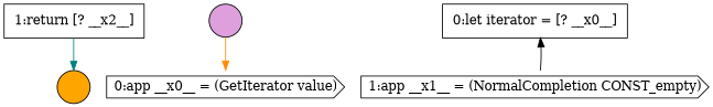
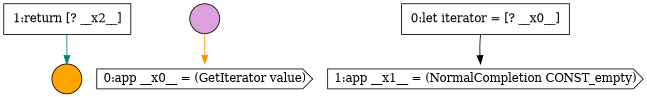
  digraph {
    node [color=black fillcolor=white shape=circle style=filled]
    n1 [fillcolor=orange label=" "]
    n2 [label=<<font color="black">     <table border="0" cellborder="1" cellspacing="0" cellpadding="10">       <tr><td align="left">1:return [? __x2__]</td></tr>     </table>   </font>> margin=0 shape=none]
    n3 [label=<<font color="black">0:app __x0__ = (GetIterator value)</font>> shape=cds]
    n4 [label=<<font color="black">     <table border="0" cellborder="1" cellspacing="0" cellpadding="10">       <tr><td align="left">0:let iterator = [? __x0__]</td></tr>     </table>   </font>> margin=0 shape=none]
    n5 [label=<<font color="black">1:app __x1__ = (NormalCompletion CONST_empty)</font>> shape=cds]
    n6 [fillcolor=plum label=" "]
    n2 -> n1 [color=teal]
-   n5 -> n4 [color=black]
+   n4 -> n5 [color=black]
    n6 -> n3 [color=darkorange]
  }
